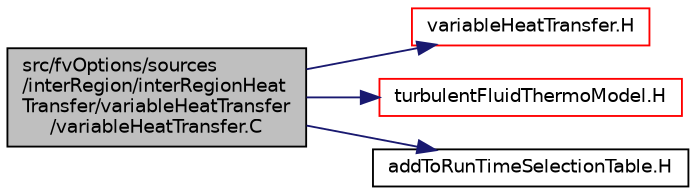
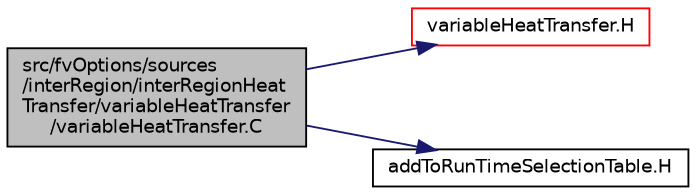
  digraph {
    rankdir=LR
    node [color=black fontname=Helvetica fontsize=10 shape=record]
    edge [color=midnightblue fontname=Helvetica fontsize=10 labelfontname=Helvetica labelfontsize=10 style=solid]
    n1 [fillcolor=grey75 fontcolor=black height=0.2 label="src/fvOptions/sources\l/interRegion/interRegionHeat\lTransfer/variableHeatTransfer\l/variableHeatTransfer.C" style=filled width=0.4]
    n2 [color=red height=0.2 label="variableHeatTransfer.H" width=0.4]
-   n3 [color=red height=0.2 label="turbulentFluidThermoModel.H" width=0.4]
    n4 [height=0.2 label="addToRunTimeSelectionTable.H" width=0.4]
    n1 -> n2
-   n1 -> n3
    n1 -> n4
  }
